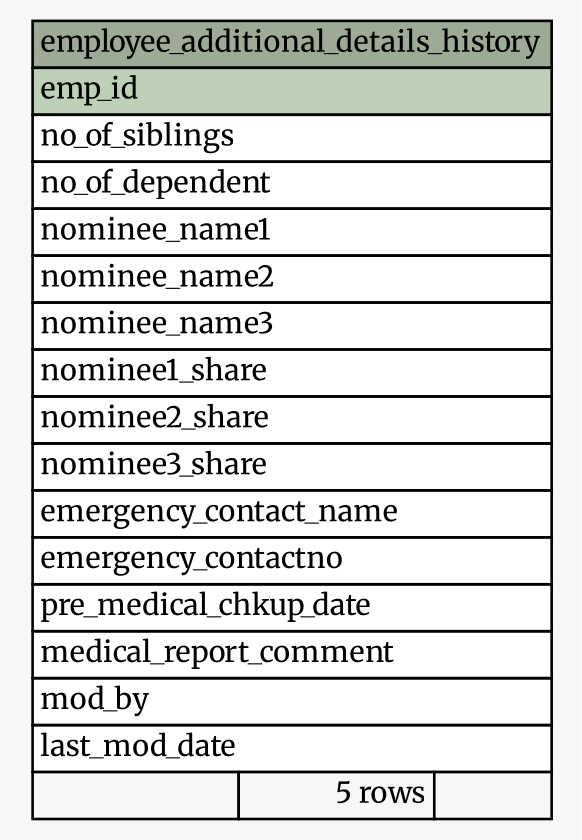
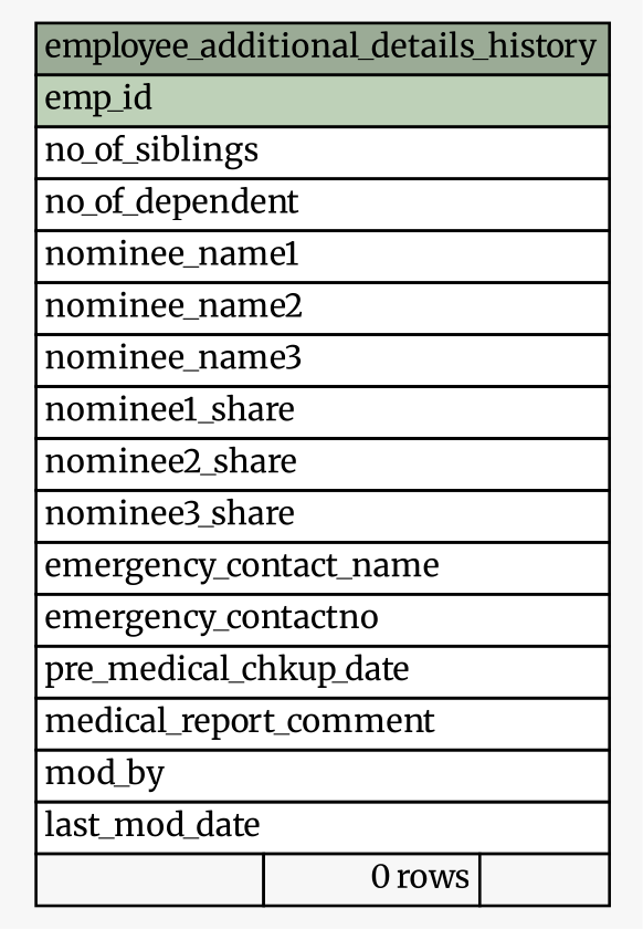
  digraph {
    bgcolor="#f7f7f7"
    rankdir=RL
    fontname=Merriweather
-   n1 [fontname=Merriweather fontsize=11 label=<     <TABLE BORDER="0" CELLBORDER="1" CELLSPACING="0" BGCOLOR="#ffffff">       <TR><TD PORT="employee_additional_details_history.heading" COLSPAN="3" BGCOLOR="#9bab96" ALIGN="CENTER">employee_additional_details_history</TD></TR>       <TR><TD PORT="emp_id" COLSPAN="3" BGCOLOR="#bed1b8" ALIGN="LEFT">emp_id</TD></TR>       <TR><TD PORT="no_of_siblings" COLSPAN="3" ALIGN="LEFT">no_of_siblings</TD></TR>       <TR><TD PORT="no_of_dependent" COLSPAN="3" ALIGN="LEFT">no_of_dependent</TD></TR>       <TR><TD PORT="nominee_name1" COLSPAN="3" ALIGN="LEFT">nominee_name1</TD></TR>       <TR><TD PORT="nominee_name2" COLSPAN="3" ALIGN="LEFT">nominee_name2</TD></TR>       <TR><TD PORT="nominee_name3" COLSPAN="3" ALIGN="LEFT">nominee_name3</TD></TR>       <TR><TD PORT="nominee1_share" COLSPAN="3" ALIGN="LEFT">nominee1_share</TD></TR>       <TR><TD PORT="nominee2_share" COLSPAN="3" ALIGN="LEFT">nominee2_share</TD></TR>       <TR><TD PORT="nominee3_share" COLSPAN="3" ALIGN="LEFT">nominee3_share</TD></TR>       <TR><TD PORT="emergency_contact_name" COLSPAN="3" ALIGN="LEFT">emergency_contact_name</TD></TR>       <TR><TD PORT="emergency_contactno" COLSPAN="3" ALIGN="LEFT">emergency_contactno</TD></TR>       <TR><TD PORT="pre_medical_chkup_date" COLSPAN="3" ALIGN="LEFT">pre_medical_chkup_date</TD></TR>       <TR><TD PORT="medical_report_comment" COLSPAN="3" ALIGN="LEFT">medical_report_comment</TD></TR>       <TR><TD PORT="mod_by" COLSPAN="3" ALIGN="LEFT">mod_by</TD></TR>       <TR><TD PORT="last_mod_date" COLSPAN="3" ALIGN="LEFT">last_mod_date</TD></TR>       <TR><TD ALIGN="LEFT" BGCOLOR="#f7f7f7">  </TD><TD ALIGN="RIGHT" BGCOLOR="#f7f7f7">5 rows</TD><TD ALIGN="RIGHT" BGCOLOR="#f7f7f7">  </TD></TR>     </TABLE>> shape=plaintext]
+   n1 [fontname=Merriweather fontsize=11 label=<     <TABLE BORDER="0" CELLBORDER="1" CELLSPACING="0" BGCOLOR="#ffffff">       <TR><TD PORT="employee_additional_details_history.heading" COLSPAN="3" BGCOLOR="#9bab96" ALIGN="CENTER">employee_additional_details_history</TD></TR>       <TR><TD PORT="emp_id" COLSPAN="3" BGCOLOR="#bed1b8" ALIGN="LEFT">emp_id</TD></TR>       <TR><TD PORT="no_of_siblings" COLSPAN="3" ALIGN="LEFT">no_of_siblings</TD></TR>       <TR><TD PORT="no_of_dependent" COLSPAN="3" ALIGN="LEFT">no_of_dependent</TD></TR>       <TR><TD PORT="nominee_name1" COLSPAN="3" ALIGN="LEFT">nominee_name1</TD></TR>       <TR><TD PORT="nominee_name2" COLSPAN="3" ALIGN="LEFT">nominee_name2</TD></TR>       <TR><TD PORT="nominee_name3" COLSPAN="3" ALIGN="LEFT">nominee_name3</TD></TR>       <TR><TD PORT="nominee1_share" COLSPAN="3" ALIGN="LEFT">nominee1_share</TD></TR>       <TR><TD PORT="nominee2_share" COLSPAN="3" ALIGN="LEFT">nominee2_share</TD></TR>       <TR><TD PORT="nominee3_share" COLSPAN="3" ALIGN="LEFT">nominee3_share</TD></TR>       <TR><TD PORT="emergency_contact_name" COLSPAN="3" ALIGN="LEFT">emergency_contact_name</TD></TR>       <TR><TD PORT="emergency_contactno" COLSPAN="3" ALIGN="LEFT">emergency_contactno</TD></TR>       <TR><TD PORT="pre_medical_chkup_date" COLSPAN="3" ALIGN="LEFT">pre_medical_chkup_date</TD></TR>       <TR><TD PORT="medical_report_comment" COLSPAN="3" ALIGN="LEFT">medical_report_comment</TD></TR>       <TR><TD PORT="mod_by" COLSPAN="3" ALIGN="LEFT">mod_by</TD></TR>       <TR><TD PORT="last_mod_date" COLSPAN="3" ALIGN="LEFT">last_mod_date</TD></TR>       <TR><TD ALIGN="LEFT" BGCOLOR="#f7f7f7">  </TD><TD ALIGN="RIGHT" BGCOLOR="#f7f7f7">0 rows</TD><TD ALIGN="RIGHT" BGCOLOR="#f7f7f7">  </TD></TR>     </TABLE>> shape=plaintext]
  }
